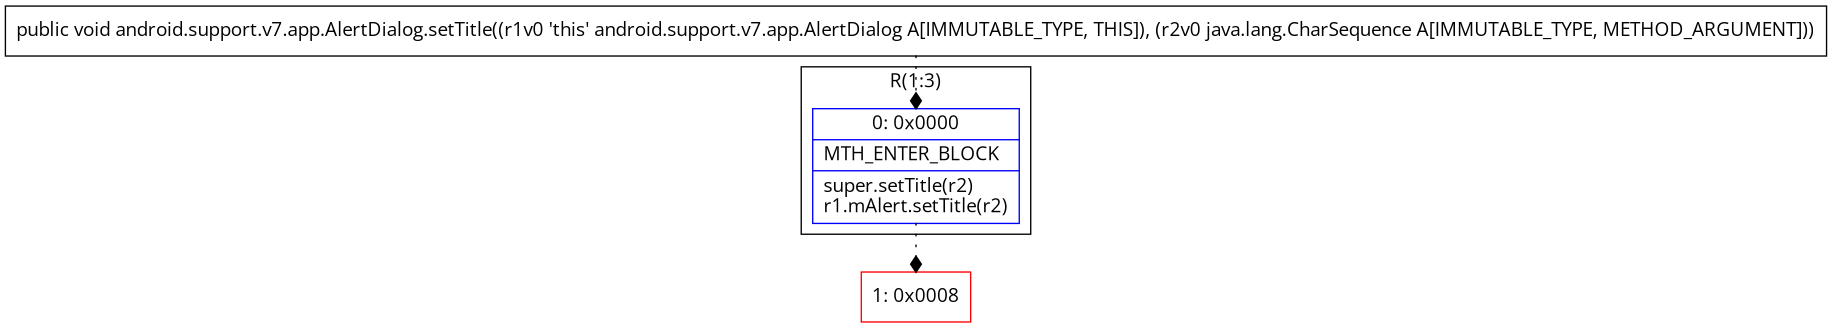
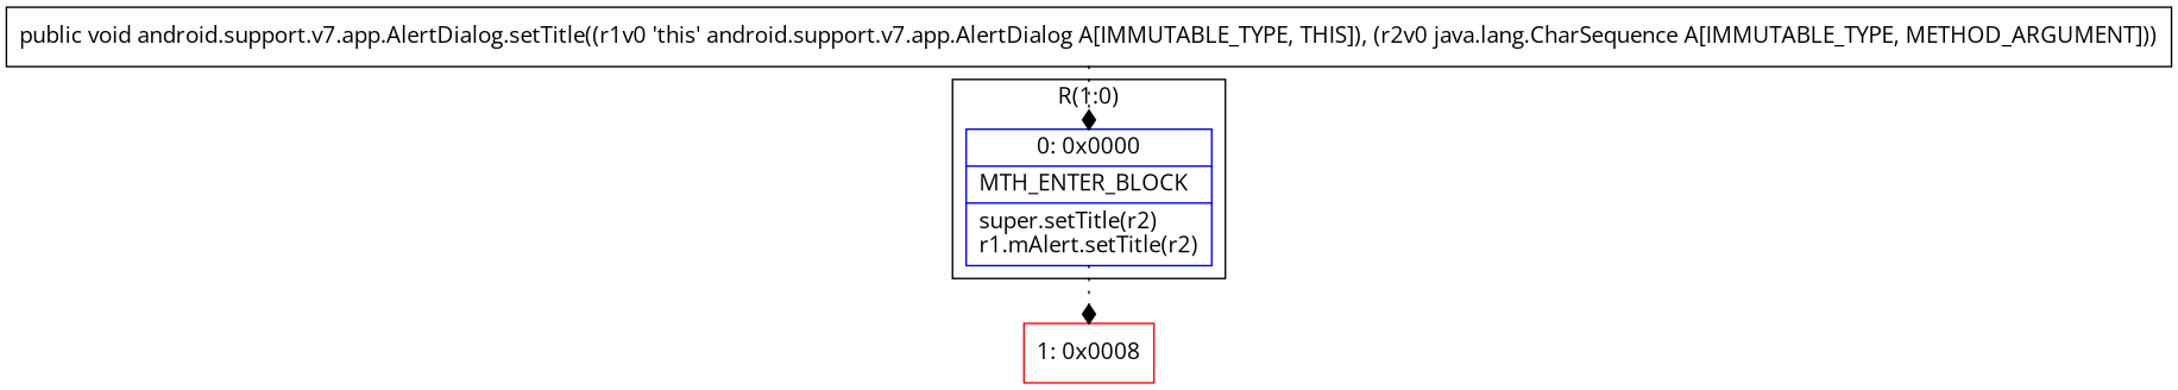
  digraph {
    fontname="Open Sans"
    node [shape=record fontname="Open Sans"]
    edge [style=dotted arrowhead=diamond fontname="Open Sans"]
    n1 [color=blue label="{0\:\ 0x0000|MTH_ENTER_BLOCK\l|super.setTitle(r2)\lr1.mAlert.setTitle(r2)\l}"]
    n2 [color=red label="{1\:\ 0x0008}"]
    n3 [label="{public void android.support.v7.app.AlertDialog.setTitle((r1v0 'this' android.support.v7.app.AlertDialog A[IMMUTABLE_TYPE, THIS]), (r2v0 java.lang.CharSequence A[IMMUTABLE_TYPE, METHOD_ARGUMENT])) }"]
    subgraph cluster_1 {
-     label="R(1:3)"
+     label="R(1:0)"
      n1
    }
    n1 -> n2
    n3 -> n1
  }
